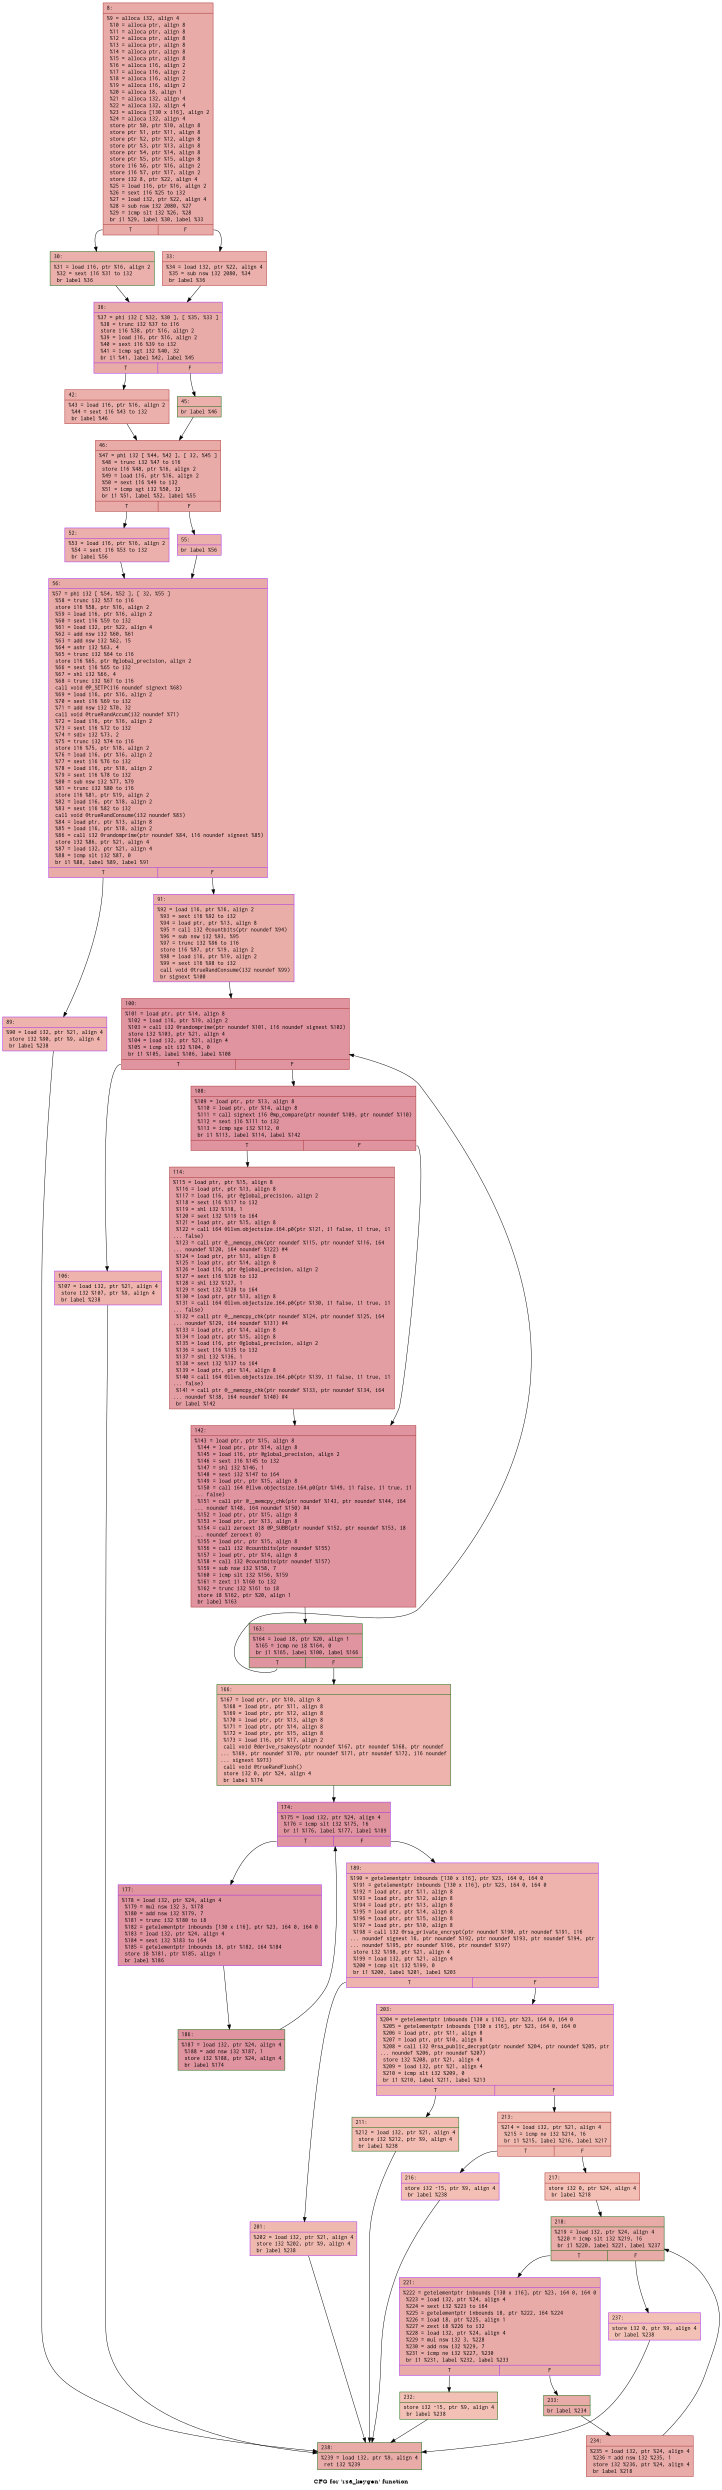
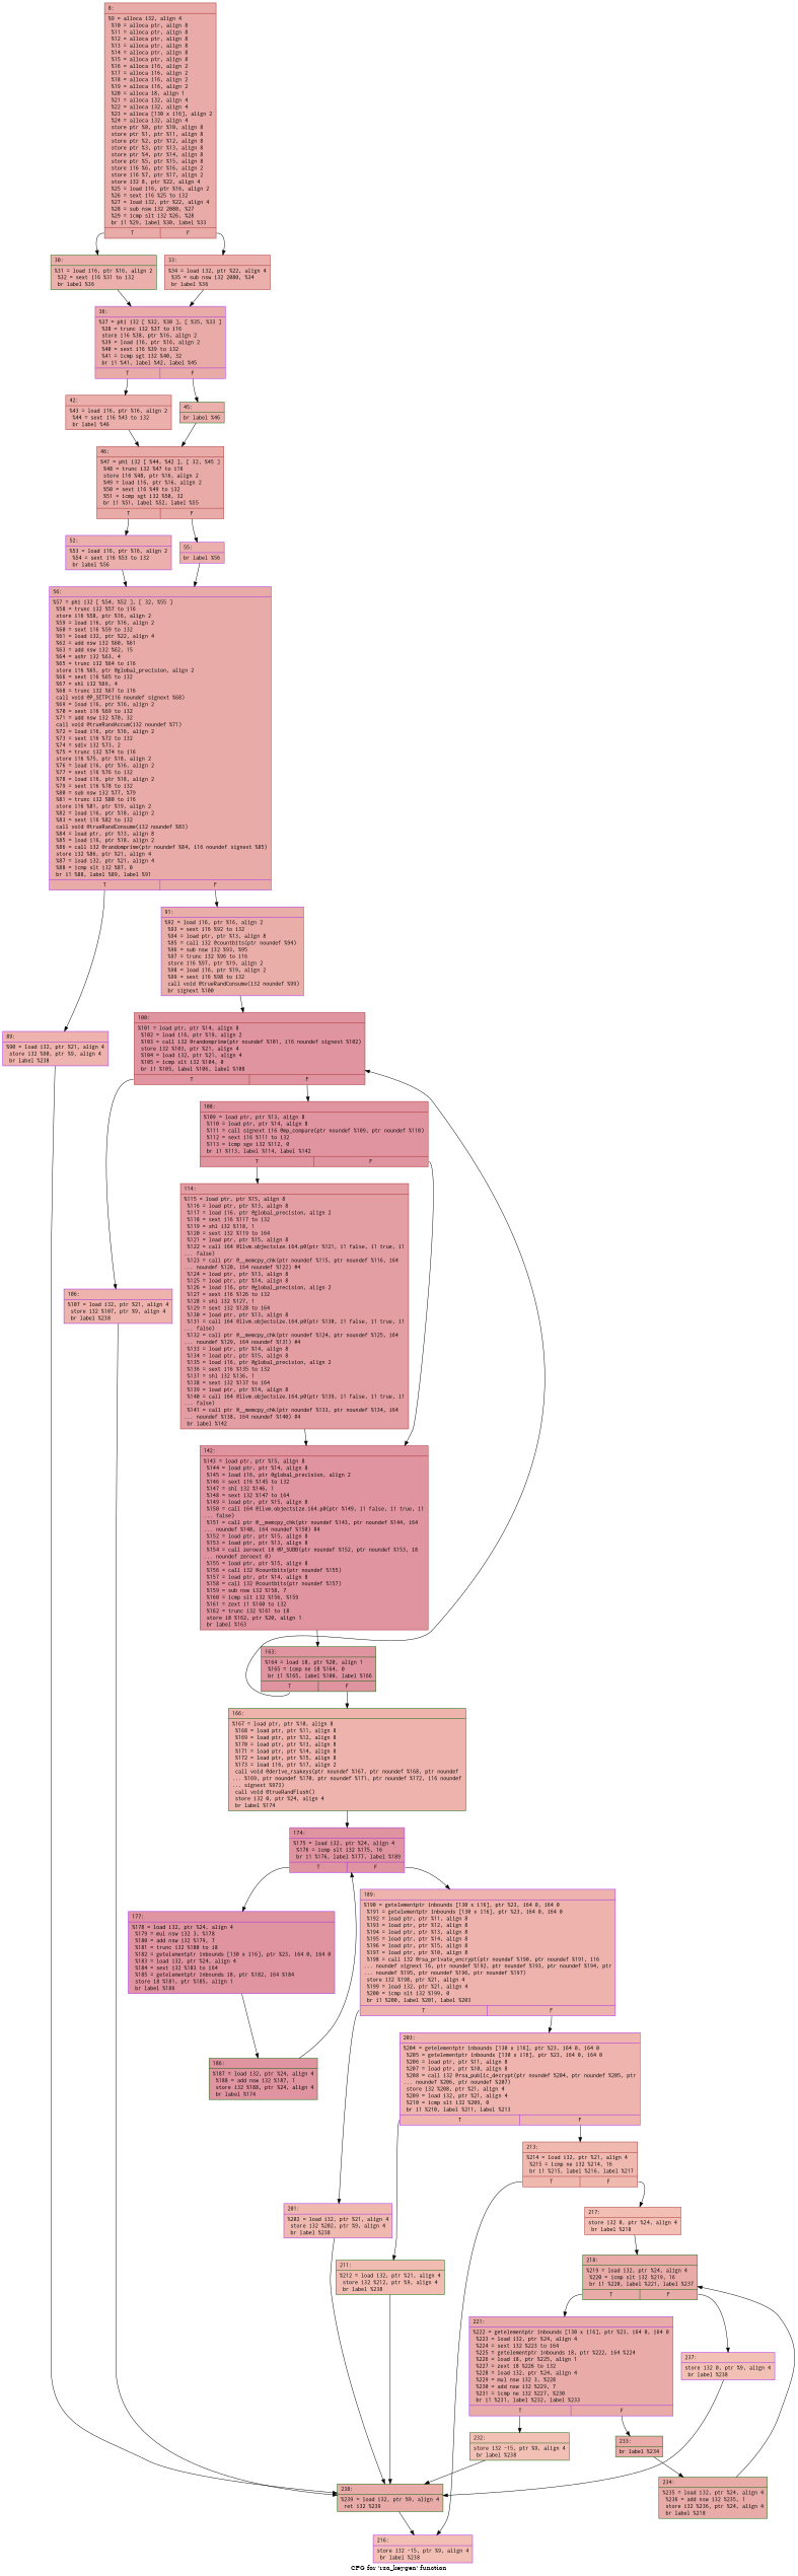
  digraph {
    label="CFG for 'rsa_keygen' function"
    node [color=purple fillcolor="#cc403a70" fontname=Courier shape=record style=filled]
    n1 [color=brown label="{8:\l|  %9 = alloca i32, align 4\l  %10 = alloca ptr, align 8\l  %11 = alloca ptr, align 8\l  %12 = alloca ptr, align 8\l  %13 = alloca ptr, align 8\l  %14 = alloca ptr, align 8\l  %15 = alloca ptr, align 8\l  %16 = alloca i16, align 2\l  %17 = alloca i16, align 2\l  %18 = alloca i16, align 2\l  %19 = alloca i16, align 2\l  %20 = alloca i8, align 1\l  %21 = alloca i32, align 4\l  %22 = alloca i32, align 4\l  %23 = alloca [130 x i16], align 2\l  %24 = alloca i32, align 4\l  store ptr %0, ptr %10, align 8\l  store ptr %1, ptr %11, align 8\l  store ptr %2, ptr %12, align 8\l  store ptr %3, ptr %13, align 8\l  store ptr %4, ptr %14, align 8\l  store ptr %5, ptr %15, align 8\l  store i16 %6, ptr %16, align 2\l  store i16 %7, ptr %17, align 2\l  store i32 8, ptr %22, align 4\l  %25 = load i16, ptr %16, align 2\l  %26 = sext i16 %25 to i32\l  %27 = load i32, ptr %22, align 4\l  %28 = sub nsw i32 2080, %27\l  %29 = icmp slt i32 %26, %28\l  br i1 %29, label %30, label %33\l|{<s0>T|<s1>F}}"]
    n2 [color=darkgreen fillcolor="#d24b4070" label="{30:\l|  %31 = load i16, ptr %16, align 2\l  %32 = sext i16 %31 to i32\l  br label %36\l}"]
    n3 [color=brown fillcolor="#d24b4070" label="{33:\l|  %34 = load i32, ptr %22, align 4\l  %35 = sub nsw i32 2080, %34\l  br label %36\l}"]
    n4 [label="{36:\l|  %37 = phi i32 [ %32, %30 ], [ %35, %33 ]\l  %38 = trunc i32 %37 to i16\l  store i16 %38, ptr %16, align 2\l  %39 = load i16, ptr %16, align 2\l  %40 = sext i16 %39 to i32\l  %41 = icmp sgt i32 %40, 32\l  br i1 %41, label %42, label %45\l|{<s0>T|<s1>F}}"]
    n5 [color=brown fillcolor="#d24b4070" label="{42:\l|  %43 = load i16, ptr %16, align 2\l  %44 = sext i16 %43 to i32\l  br label %46\l}"]
    n6 [color=darkgreen fillcolor="#d24b4070" label="{45:\l|  br label %46\l}"]
    n7 [color=brown label="{46:\l|  %47 = phi i32 [ %44, %42 ], [ 32, %45 ]\l  %48 = trunc i32 %47 to i16\l  store i16 %48, ptr %16, align 2\l  %49 = load i16, ptr %16, align 2\l  %50 = sext i16 %49 to i32\l  %51 = icmp sgt i32 %50, 32\l  br i1 %51, label %52, label %55\l|{<s0>T|<s1>F}}"]
    n8 [fillcolor="#d24b4070" label="{52:\l|  %53 = load i16, ptr %16, align 2\l  %54 = sext i16 %53 to i32\l  br label %56\l}"]
    n9 [fillcolor="#d24b4070" label="{55:\l|  br label %56\l}"]
    n10 [label="{56:\l|  %57 = phi i32 [ %54, %52 ], [ 32, %55 ]\l  %58 = trunc i32 %57 to i16\l  store i16 %58, ptr %16, align 2\l  %59 = load i16, ptr %16, align 2\l  %60 = sext i16 %59 to i32\l  %61 = load i32, ptr %22, align 4\l  %62 = add nsw i32 %60, %61\l  %63 = add nsw i32 %62, 15\l  %64 = ashr i32 %63, 4\l  %65 = trunc i32 %64 to i16\l  store i16 %65, ptr @global_precision, align 2\l  %66 = sext i16 %65 to i32\l  %67 = shl i32 %66, 4\l  %68 = trunc i32 %67 to i16\l  call void @P_SETP(i16 noundef signext %68)\l  %69 = load i16, ptr %16, align 2\l  %70 = sext i16 %69 to i32\l  %71 = add nsw i32 %70, 32\l  call void @trueRandAccum(i32 noundef %71)\l  %72 = load i16, ptr %16, align 2\l  %73 = sext i16 %72 to i32\l  %74 = sdiv i32 %73, 2\l  %75 = trunc i32 %74 to i16\l  store i16 %75, ptr %18, align 2\l  %76 = load i16, ptr %16, align 2\l  %77 = sext i16 %76 to i32\l  %78 = load i16, ptr %18, align 2\l  %79 = sext i16 %78 to i32\l  %80 = sub nsw i32 %77, %79\l  %81 = trunc i32 %80 to i16\l  store i16 %81, ptr %19, align 2\l  %82 = load i16, ptr %18, align 2\l  %83 = sext i16 %82 to i32\l  call void @trueRandConsume(i32 noundef %83)\l  %84 = load ptr, ptr %13, align 8\l  %85 = load i16, ptr %18, align 2\l  %86 = call i32 @randomprime(ptr noundef %84, i16 noundef signext %85)\l  store i32 %86, ptr %21, align 4\l  %87 = load i32, ptr %21, align 4\l  %88 = icmp slt i32 %87, 0\l  br i1 %88, label %89, label %91\l|{<s0>T|<s1>F}}"]
    n11 [fillcolor="#d6524470" label="{89:\l|  %90 = load i32, ptr %21, align 4\l  store i32 %90, ptr %9, align 4\l  br label %238\l}"]
    n12 [fillcolor="#d0473d70" label="{91:\l|  %92 = load i16, ptr %16, align 2\l  %93 = sext i16 %92 to i32\l  %94 = load ptr, ptr %13, align 8\l  %95 = call i32 @countbits(ptr noundef %94)\l  %96 = sub nsw i32 %93, %95\l  %97 = trunc i32 %96 to i16\l  store i16 %97, ptr %19, align 2\l  %98 = load i16, ptr %19, align 2\l  %99 = sext i16 %98 to i32\l  call void @trueRandConsume(i32 noundef %99)\l  br signext %100\l}"]
    n13 [color=darkgreen label="{238:\l|  %239 = load i32, ptr %9, align 4\l  ret i32 %239\l}"]
    n14 [color=brown fillcolor="#b70d2870" label="{100:\l|  %101 = load ptr, ptr %14, align 8\l  %102 = load i16, ptr %19, align 2\l  %103 = call i32 @randomprime(ptr noundef %101, i16 noundef signext %102)\l  store i32 %103, ptr %21, align 4\l  %104 = load i32, ptr %21, align 4\l  %105 = icmp slt i32 %104, 0\l  br i1 %105, label %106, label %108\l|{<s0>T|<s1>F}}"]
    n15 [fillcolor="#d6524470" label="{106:\l|  %107 = load i32, ptr %21, align 4\l  store i32 %107, ptr %9, align 4\l  br label %238\l}"]
    n16 [color=brown fillcolor="#b70d2870" label="{108:\l|  %109 = load ptr, ptr %13, align 8\l  %110 = load ptr, ptr %14, align 8\l  %111 = call signext i16 @mp_compare(ptr noundef %109, ptr noundef %110)\l  %112 = sext i16 %111 to i32\l  %113 = icmp sge i32 %112, 0\l  br i1 %113, label %114, label %142\l|{<s0>T|<s1>F}}"]
    n17 [color=brown fillcolor="#be242e70" label="{114:\l|  %115 = load ptr, ptr %15, align 8\l  %116 = load ptr, ptr %13, align 8\l  %117 = load i16, ptr @global_precision, align 2\l  %118 = sext i16 %117 to i32\l  %119 = shl i32 %118, 1\l  %120 = sext i32 %119 to i64\l  %121 = load ptr, ptr %15, align 8\l  %122 = call i64 @llvm.objectsize.i64.p0(ptr %121, i1 false, i1 true, i1\l... false)\l  %123 = call ptr @__memcpy_chk(ptr noundef %115, ptr noundef %116, i64\l... noundef %120, i64 noundef %122) #4\l  %124 = load ptr, ptr %13, align 8\l  %125 = load ptr, ptr %14, align 8\l  %126 = load i16, ptr @global_precision, align 2\l  %127 = sext i16 %126 to i32\l  %128 = shl i32 %127, 1\l  %129 = sext i32 %128 to i64\l  %130 = load ptr, ptr %13, align 8\l  %131 = call i64 @llvm.objectsize.i64.p0(ptr %130, i1 false, i1 true, i1\l... false)\l  %132 = call ptr @__memcpy_chk(ptr noundef %124, ptr noundef %125, i64\l... noundef %129, i64 noundef %131) #4\l  %133 = load ptr, ptr %14, align 8\l  %134 = load ptr, ptr %15, align 8\l  %135 = load i16, ptr @global_precision, align 2\l  %136 = sext i16 %135 to i32\l  %137 = shl i32 %136, 1\l  %138 = sext i32 %137 to i64\l  %139 = load ptr, ptr %14, align 8\l  %140 = call i64 @llvm.objectsize.i64.p0(ptr %139, i1 false, i1 true, i1\l... false)\l  %141 = call ptr @__memcpy_chk(ptr noundef %133, ptr noundef %134, i64\l... noundef %138, i64 noundef %140) #4\l  br label %142\l}"]
    n18 [color=brown fillcolor="#b70d2870" label="{142:\l|  %143 = load ptr, ptr %15, align 8\l  %144 = load ptr, ptr %14, align 8\l  %145 = load i16, ptr @global_precision, align 2\l  %146 = sext i16 %145 to i32\l  %147 = shl i32 %146, 1\l  %148 = sext i32 %147 to i64\l  %149 = load ptr, ptr %15, align 8\l  %150 = call i64 @llvm.objectsize.i64.p0(ptr %149, i1 false, i1 true, i1\l... false)\l  %151 = call ptr @__memcpy_chk(ptr noundef %143, ptr noundef %144, i64\l... noundef %148, i64 noundef %150) #4\l  %152 = load ptr, ptr %15, align 8\l  %153 = load ptr, ptr %13, align 8\l  %154 = call zeroext i8 @P_SUBB(ptr noundef %152, ptr noundef %153, i8\l... noundef zeroext 0)\l  %155 = load ptr, ptr %15, align 8\l  %156 = call i32 @countbits(ptr noundef %155)\l  %157 = load ptr, ptr %14, align 8\l  %158 = call i32 @countbits(ptr noundef %157)\l  %159 = sub nsw i32 %158, 7\l  %160 = icmp slt i32 %156, %159\l  %161 = zext i1 %160 to i32\l  %162 = trunc i32 %161 to i8\l  store i8 %162, ptr %20, align 1\l  br label %163\l}"]
    n19 [color=darkgreen fillcolor="#b70d2870" label="{163:\l|  %164 = load i8, ptr %20, align 1\l  %165 = icmp ne i8 %164, 0\l  br i1 %165, label %100, label %166\l|{<s0>T|<s1>F}}"]
    n20 [color=darkgreen fillcolor="#d6524470" label="{166:\l|  %167 = load ptr, ptr %10, align 8\l  %168 = load ptr, ptr %11, align 8\l  %169 = load ptr, ptr %12, align 8\l  %170 = load ptr, ptr %13, align 8\l  %171 = load ptr, ptr %14, align 8\l  %172 = load ptr, ptr %15, align 8\l  %173 = load i16, ptr %17, align 2\l  call void @derive_rsakeys(ptr noundef %167, ptr noundef %168, ptr noundef\l... %169, ptr noundef %170, ptr noundef %171, ptr noundef %172, i16 noundef\l... signext %973)\l  call void @trueRandFlush()\l  store i32 0, ptr %24, align 4\l  br label %174\l}"]
    n21 [fillcolor="#b70d2870" label="{174:\l|  %175 = load i32, ptr %24, align 4\l  %176 = icmp slt i32 %175, 16\l  br i1 %176, label %177, label %189\l|{<s0>T|<s1>F}}"]
    n22 [fillcolor="#b70d2870" label="{177:\l|  %178 = load i32, ptr %24, align 4\l  %179 = mul nsw i32 3, %178\l  %180 = add nsw i32 %179, 7\l  %181 = trunc i32 %180 to i8\l  %182 = getelementptr inbounds [130 x i16], ptr %23, i64 0, i64 0\l  %183 = load i32, ptr %24, align 4\l  %184 = sext i32 %183 to i64\l  %185 = getelementptr inbounds i8, ptr %182, i64 %184\l  store i8 %181, ptr %185, align 1\l  br label %186\l}"]
    n23 [fillcolor="#d6524470" label="{189:\l|  %190 = getelementptr inbounds [130 x i16], ptr %23, i64 0, i64 0\l  %191 = getelementptr inbounds [130 x i16], ptr %23, i64 0, i64 0\l  %192 = load ptr, ptr %11, align 8\l  %193 = load ptr, ptr %12, align 8\l  %194 = load ptr, ptr %13, align 8\l  %195 = load ptr, ptr %14, align 8\l  %196 = load ptr, ptr %15, align 8\l  %197 = load ptr, ptr %10, align 8\l  %198 = call i32 @rsa_private_encrypt(ptr noundef %190, ptr noundef %191, i16\l... noundef signext 16, ptr noundef %192, ptr noundef %193, ptr noundef %194, ptr\l... noundef %195, ptr noundef %196, ptr noundef %197)\l  store i32 %198, ptr %21, align 4\l  %199 = load i32, ptr %21, align 4\l  %200 = icmp slt i32 %199, 0\l  br i1 %200, label %201, label %203\l|{<s0>T|<s1>F}}"]
    n24 [color=darkgreen fillcolor="#b70d2870" label="{186:\l|  %187 = load i32, ptr %24, align 4\l  %188 = add nsw i32 %187, 1\l  store i32 %188, ptr %24, align 4\l  br label %174\l}"]
    n25 [fillcolor="#de614d70" label="{201:\l|  %202 = load i32, ptr %21, align 4\l  store i32 %202, ptr %9, align 4\l  br label %238\l}"]
    n26 [fillcolor="#d8564670" label="{203:\l|  %204 = getelementptr inbounds [130 x i16], ptr %23, i64 0, i64 0\l  %205 = getelementptr inbounds [130 x i16], ptr %23, i64 0, i64 0\l  %206 = load ptr, ptr %11, align 8\l  %207 = load ptr, ptr %10, align 8\l  %208 = call i32 @rsa_public_decrypt(ptr noundef %204, ptr noundef %205, ptr\l... noundef %206, ptr noundef %207)\l  store i32 %208, ptr %21, align 4\l  %209 = load i32, ptr %21, align 4\l  %210 = icmp slt i32 %209, 0\l  br i1 %210, label %211, label %213\l|{<s0>T|<s1>F}}"]
    n27 [color=darkgreen fillcolor="#e1675170" label="{211:\l|  %212 = load i32, ptr %21, align 4\l  store i32 %212, ptr %9, align 4\l  br label %238\l}"]
    n28 [color=brown fillcolor="#de614d70" label="{213:\l|  %214 = load i32, ptr %21, align 4\l  %215 = icmp ne i32 %214, 16\l  br i1 %215, label %216, label %217\l|{<s0>T|<s1>F}}"]
    n29 [fillcolor="#e36c5570" label="{216:\l|  store i32 -15, ptr %9, align 4\l  br label %238\l}"]
    n30 [color=brown fillcolor="#e36c5570" label="{217:\l|  store i32 0, ptr %24, align 4\l  br label %218\l}"]
    n31 [color=darkgreen label="{218:\l|  %219 = load i32, ptr %24, align 4\l  %220 = icmp slt i32 %219, 16\l  br i1 %220, label %221, label %237\l|{<s0>T|<s1>F}}"]
    n32 [label="{221:\l|  %222 = getelementptr inbounds [130 x i16], ptr %23, i64 0, i64 0\l  %223 = load i32, ptr %24, align 4\l  %224 = sext i32 %223 to i64\l  %225 = getelementptr inbounds i8, ptr %222, i64 %224\l  %226 = load i8, ptr %225, align 1\l  %227 = zext i8 %226 to i32\l  %228 = load i32, ptr %24, align 4\l  %229 = mul nsw i32 3, %228\l  %230 = add nsw i32 %229, 7\l  %231 = icmp ne i32 %227, %230\l  br i1 %231, label %232, label %233\l|{<s0>T|<s1>F}}"]
    n33 [fillcolor="#e5705870" label="{237:\l|  store i32 0, ptr %9, align 4\l  br label %238\l}"]
    n34 [color=darkgreen fillcolor="#e5705870" label="{232:\l|  store i32 -15, ptr %9, align 4\l  br label %238\l}"]
    n35 [color=darkgreen label="{233:\l|  br label %234\l}"]
-   n36 [color=brown label="{234:\l|  %235 = load i32, ptr %24, align 4\l  %236 = add nsw i32 %235, 1\l  store i32 %236, ptr %24, align 4\l  br label %218\l}"]
+   n36 [color=darkgreen label="{234:\l|  %235 = load i32, ptr %24, align 4\l  %236 = add nsw i32 %235, 1\l  store i32 %236, ptr %24, align 4\l  br label %218\l}"]
    n1 -> n2 [tailport=s0]
    n1 -> n3 [tailport=s1]
    n2 -> n4
    n3 -> n4
    n4 -> n5 [tailport=s0]
    n4 -> n6 [tailport=s1]
    n5 -> n7
    n6 -> n7
    n7 -> n8 [tailport=s0]
    n7 -> n9 [tailport=s1]
    n8 -> n10
    n9 -> n10
    n10 -> n11 [tailport=s0]
    n10 -> n12 [tailport=s1]
    n11 -> n13
    n12 -> n14
    n14 -> n15 [tailport=s0]
    n14 -> n16 [tailport=s1]
    n15 -> n13
    n16 -> n17 [tailport=s0]
    n16 -> n18 [tailport=s1]
    n17 -> n18
    n18 -> n19
    n19 -> n14 [tailport=s0]
    n19 -> n20 [tailport=s1]
    n20 -> n21
    n21 -> n22 [tailport=s0]
    n21 -> n23 [tailport=s1]
    n22 -> n24
    n23 -> n25 [tailport=s0]
    n23 -> n26 [tailport=s1]
    n24 -> n21
    n25 -> n13
    n26 -> n27 [tailport=s0]
    n26 -> n28 [tailport=s1]
    n27 -> n13
    n28 -> n29 [tailport=s0]
    n28 -> n30 [tailport=s1]
-   n29 -> n13
+   n13 -> n29
    n30 -> n31
    n31 -> n32 [tailport=s0]
    n31 -> n33 [tailport=s1]
    n32 -> n34 [tailport=s0]
    n32 -> n35 [tailport=s1]
    n33 -> n13
    n34 -> n13
    n35 -> n36
    n36 -> n31
  }
